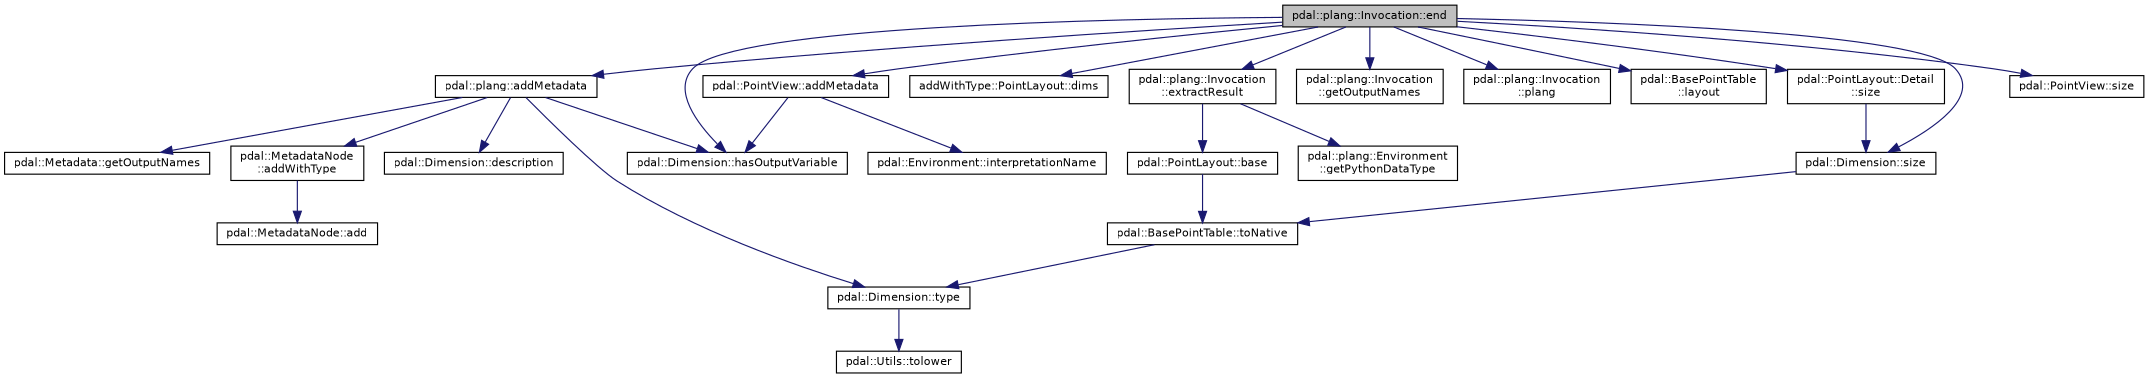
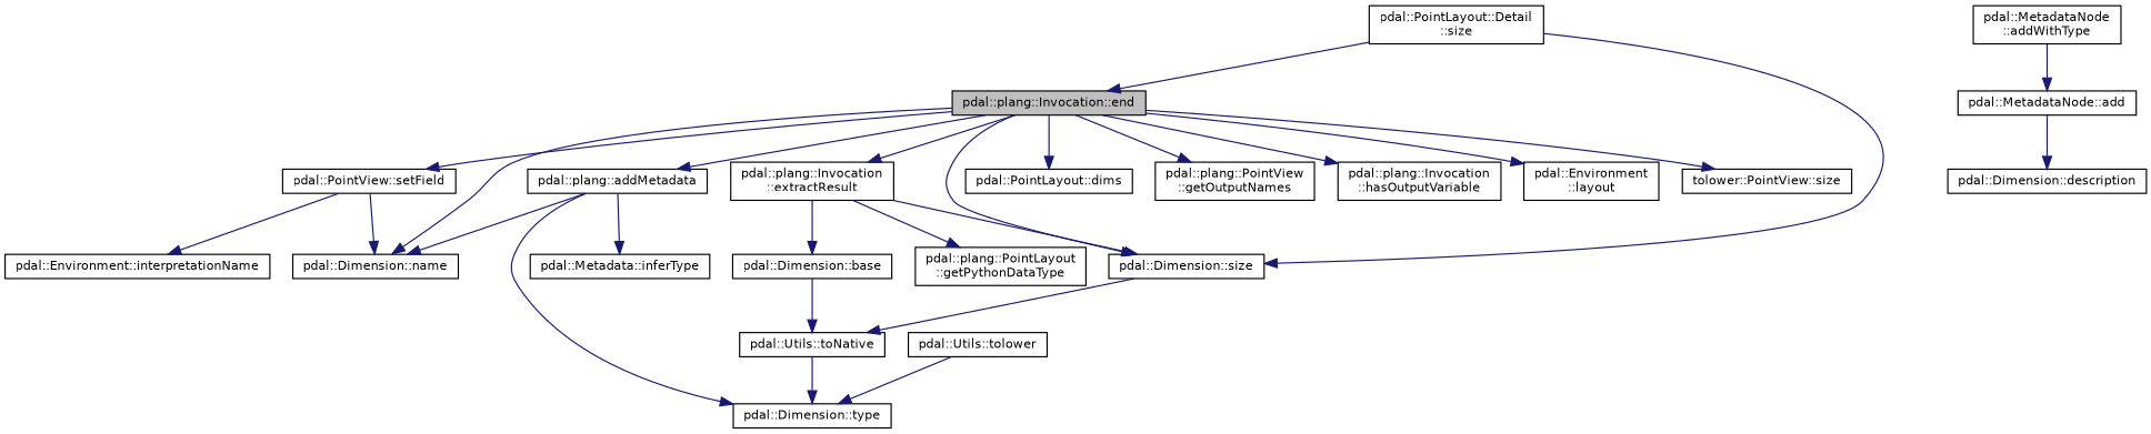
  digraph {
    rankdir=TB
    node [color=black fillcolor=white fontname=Helvetica fontsize=10 shape=record style=filled]
    edge [color=midnightblue fontname=Helvetica fontsize=10 labelfontname=Helvetica labelfontsize=10 style=solid]
    n1 [fillcolor=grey75 fontcolor=black height=0.2 label="pdal::plang::Invocation::end" width=0.4]
    n2 [height=0.2 label="pdal::plang::addMetadata" width=0.4]
-   n3 [height=0.2 label="pdal::Dimension::hasOutputVariable" width=0.4]
+   n3 [height=0.2 label="pdal::Dimension::name" width=0.4]
    n4 [height=0.2 label="pdal::Dimension::size" width=0.4]
-   n5 [height=0.2 label="addWithType::PointLayout::dims" width=0.4]
+   n5 [height=0.2 label="pdal::PointLayout::dims" width=0.4]
    n6 [height=0.2 label="pdal::plang::Invocation\l::extractResult" width=0.4]
-   n7 [height=0.2 label="pdal::plang::Invocation\l::getOutputNames" width=0.4]
-   n8 [height=0.2 label="pdal::plang::Invocation\l::plang" width=0.4]
-   n9 [height=0.2 label="pdal::BasePointTable\l::layout" width=0.4]
-   n10 [height=0.2 label="pdal::PointView::addMetadata" width=0.4]
+   n7 [height=0.2 label="pdal::plang::PointView\l::getOutputNames" width=0.4]
+   n8 [height=0.2 label="pdal::plang::Invocation\l::hasOutputVariable" width=0.4]
+   n9 [height=0.2 label="pdal::Environment\l::layout" width=0.4]
+   n10 [height=0.2 label="pdal::PointView::setField" width=0.4]
    n11 [height=0.2 label="pdal::PointLayout::Detail\l::size" width=0.4]
-   n12 [height=0.2 label="pdal::PointView::size" width=0.4]
+   n12 [height=0.2 label="tolower::PointView::size" width=0.4]
    n13 [height=0.2 label="pdal::MetadataNode\l::addWithType" width=0.4]
    n14 [height=0.2 label="pdal::Dimension::type" width=0.4]
    n15 [height=0.2 label="pdal::Dimension::description" width=0.4]
-   n16 [height=0.2 label="pdal::Metadata::getOutputNames" width=0.4]
-   n17 [height=0.2 label="pdal::BasePointTable::toNative" width=0.4]
-   n18 [height=0.2 label="pdal::plang::Environment\l::getPythonDataType" width=0.4]
-   n19 [height=0.2 label="pdal::PointLayout::base" width=0.4]
+   n16 [height=0.2 label="pdal::Metadata::inferType" width=0.4]
+   n17 [height=0.2 label="pdal::Utils::toNative" width=0.4]
+   n18 [height=0.2 label="pdal::plang::PointLayout\l::getPythonDataType" width=0.4]
+   n19 [height=0.2 label="pdal::Dimension::base" width=0.4]
    n20 [height=0.2 label="pdal::Environment::interpretationName" width=0.4]
    n21 [height=0.2 label="pdal::MetadataNode::add" width=0.4]
    n22 [height=0.2 label="pdal::Utils::tolower" width=0.4]
    n1 -> n2
    n1 -> n3
    n1 -> n4
    n1 -> n5
    n1 -> n6
    n1 -> n7
    n1 -> n8
    n1 -> n9
    n1 -> n10
-   n1 -> n11
+   n11 -> n1
    n1 -> n12
    n2 -> n3
-   n2 -> n13
    n2 -> n14
-   n2 -> n15
+   n21 -> n15
    n2 -> n16
    n4 -> n17
+   n6 -> n4
    n6 -> n18
    n6 -> n19
    n10 -> n3
    n10 -> n20
    n11 -> n4
    n13 -> n21
-   n14 -> n22
+   n22 -> n14
    n17 -> n14
    n19 -> n17
  }
